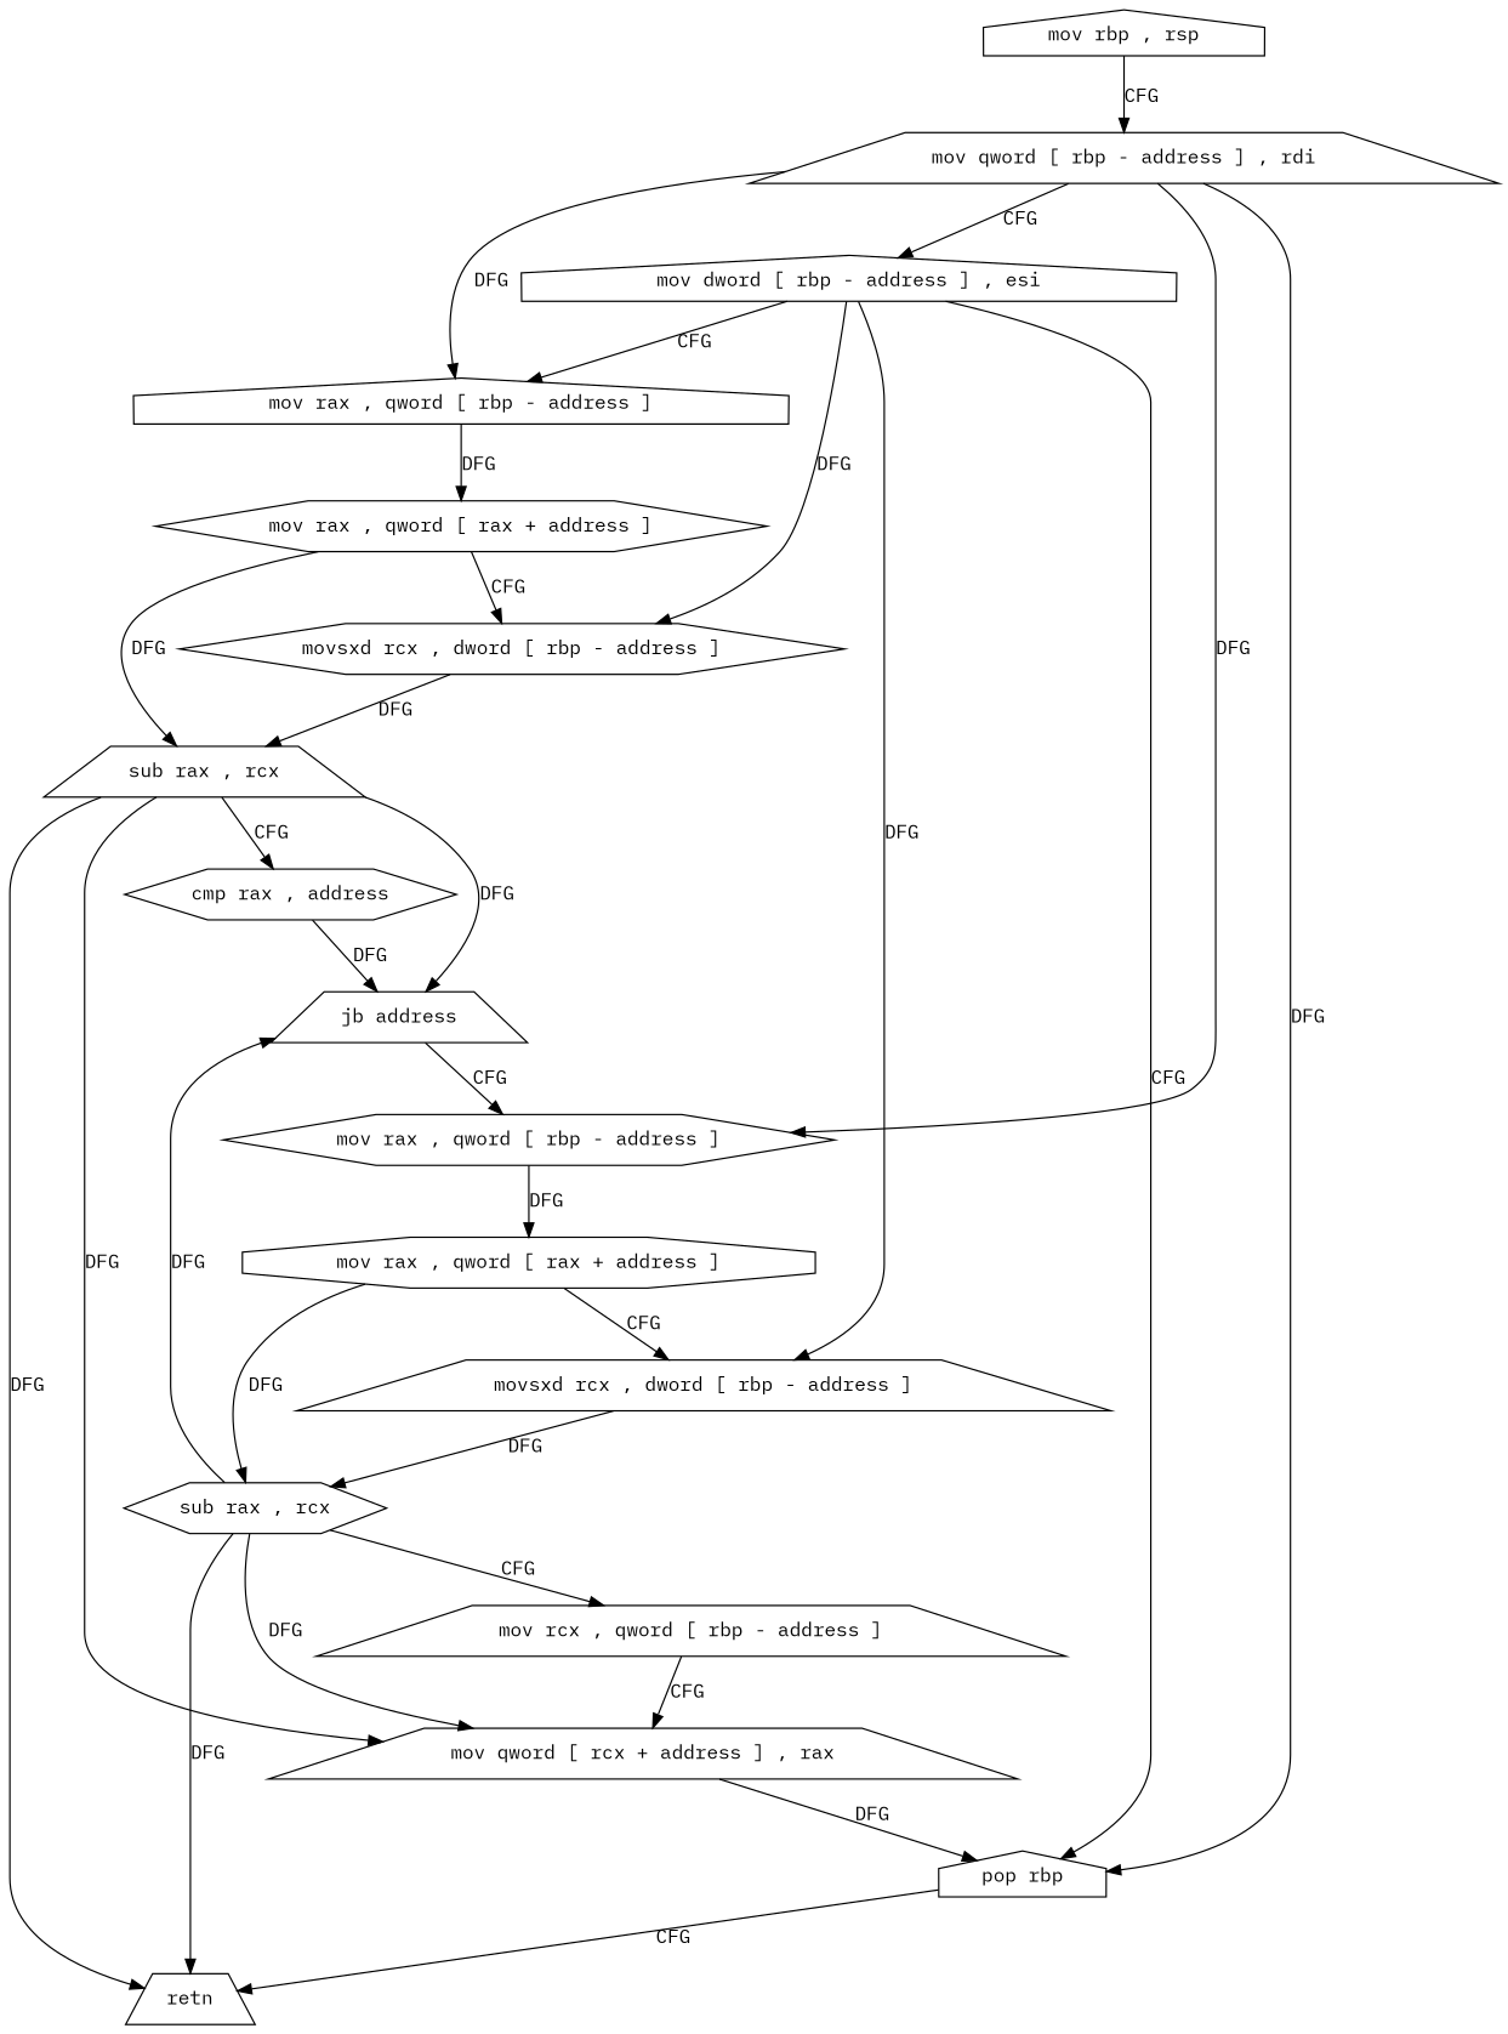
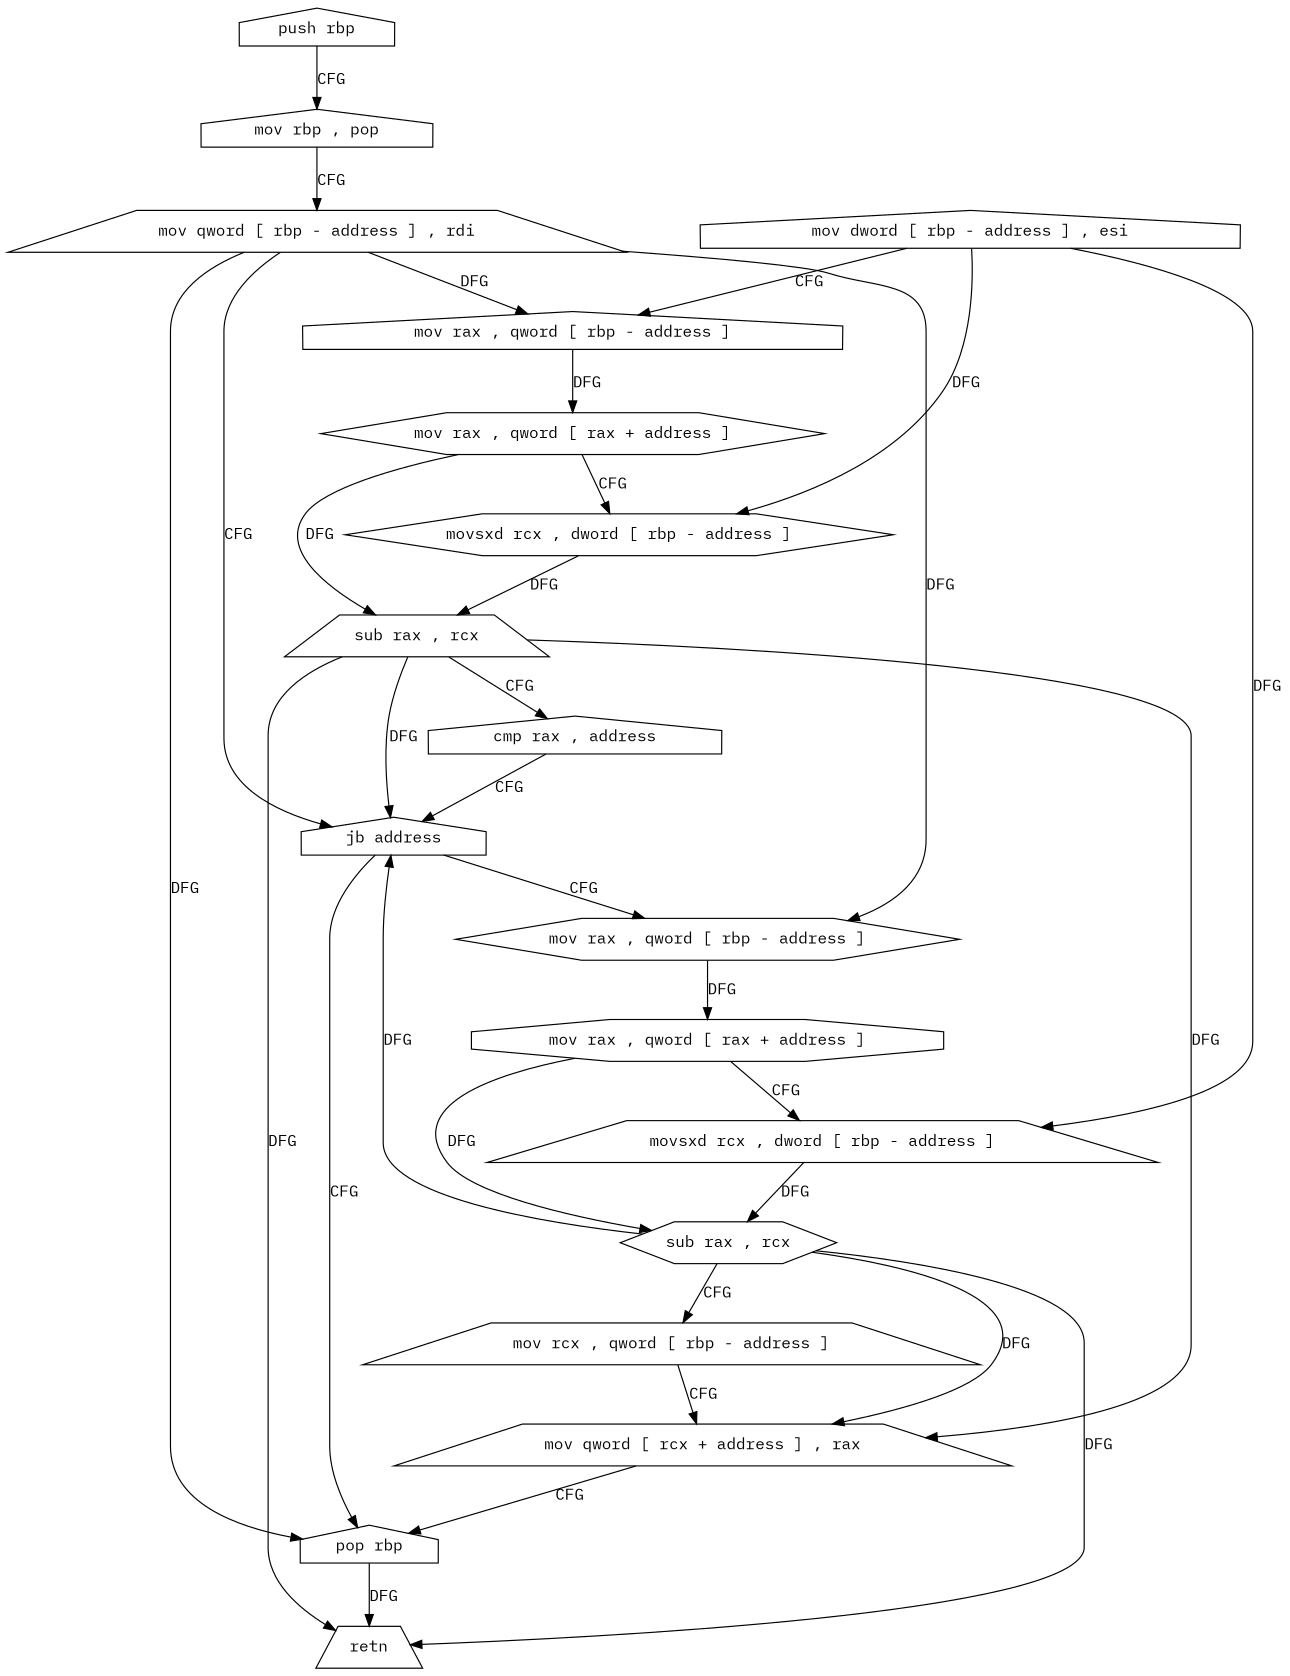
  digraph {
    fontname="IBM Plex Mono"
    node [fontname="IBM Plex Mono" shape=house]
    edge [fontname="IBM Plex Mono"]
-   n2 [label="mov rbp , rsp"]
+   n1 [label="push rbp"]
+   n2 [label="mov rbp , pop"]
    n3 [label="mov qword [ rbp - address ] , rdi" shape=trapezium]
    n4 [label="mov dword [ rbp - address ] , esi"]
    n5 [label="mov rax , qword [ rbp - address ]"]
    n6 [label="mov rax , qword [ rbp - address ]" shape=hexagon]
    n7 [label="pop rbp"]
    n8 [label="movsxd rcx , dword [ rbp - address ]" shape=hexagon]
    n9 [label="movsxd rcx , dword [ rbp - address ]" shape=trapezium]
    n10 [label="mov rax , qword [ rax + address ]" shape=hexagon]
    n11 [label="mov rax , qword [ rax + address ]" shape=octagon]
    n12 [label="mov rcx , qword [ rbp - address ]" shape=trapezium]
    n13 [label="mov qword [ rcx + address ] , rax" shape=trapezium]
    n14 [label="sub rax , rcx" shape=trapezium]
    n15 [label="sub rax , rcx" shape=hexagon]
-   n16 [label="cmp rax , address" shape=hexagon]
-   n17 [label="jb address" shape=trapezium]
+   n16 [label="cmp rax , address"]
+   n17 [label="jb address"]
    n18 [label=retn shape=trapezium]
+   n1 -> n2 [label=CFG]
    n2 -> n3 [label=CFG]
-   n3 -> n4 [label=CFG]
+   n3 -> n17 [label=CFG]
    n3 -> n5 [label=DFG]
    n3 -> n6 [label=DFG]
    n3 -> n7 [label=DFG]
    n4 -> n5 [label=CFG]
    n4 -> n8 [label=DFG]
    n4 -> n9 [label=DFG]
    n5 -> n10 [label=DFG]
    n6 -> n11 [label=DFG]
-   n7 -> n18 [label=CFG]
+   n7 -> n18 [label=DFG]
    n8 -> n14 [label=DFG]
    n9 -> n15 [label=DFG]
    n10 -> n8 [label=CFG]
    n10 -> n14 [label=DFG]
    n11 -> n9 [label=CFG]
    n11 -> n15 [label=DFG]
    n12 -> n13 [label=CFG]
-   n13 -> n7 [label=DFG]
+   n13 -> n7 [label=CFG]
    n14 -> n13 [label=DFG]
    n14 -> n16 [label=CFG]
    n14 -> n17 [label=DFG]
    n14 -> n18 [label=DFG]
    n15 -> n12 [label=CFG]
    n15 -> n13 [label=DFG]
    n15 -> n17 [label=DFG]
    n15 -> n18 [label=DFG]
-   n16 -> n17 [label=DFG]
+   n16 -> n17 [label=CFG]
    n17 -> n6 [label=CFG]
-   n4 -> n7 [label=CFG]
+   n17 -> n7 [label=CFG]
  }
